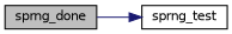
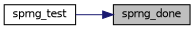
  digraph {
    rankdir=RL
    node [color=black fontname=Helvetica fontsize=10 shape=record style=filled]
    n1 [fillcolor=grey75 fontcolor=black height=0.2 label=sprng_done width=0.4]
    n2 [fillcolor=white height=0.2 label=sprng_test width=0.4]
-   n2 -> n1 [color=midnightblue dir=back fontname=Helvetica fontsize=10 labelfontname=Helvetica labelfontsize=10 style=solid]
+   n1 -> n2 [color=midnightblue dir=back fontname=Helvetica fontsize=10 labelfontname=Helvetica labelfontsize=10 style=solid]
  }
